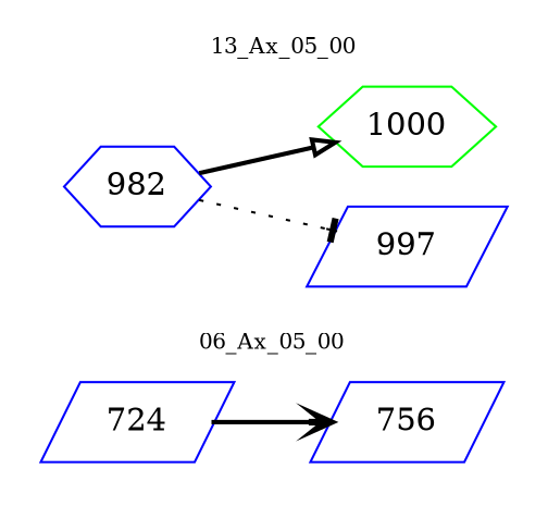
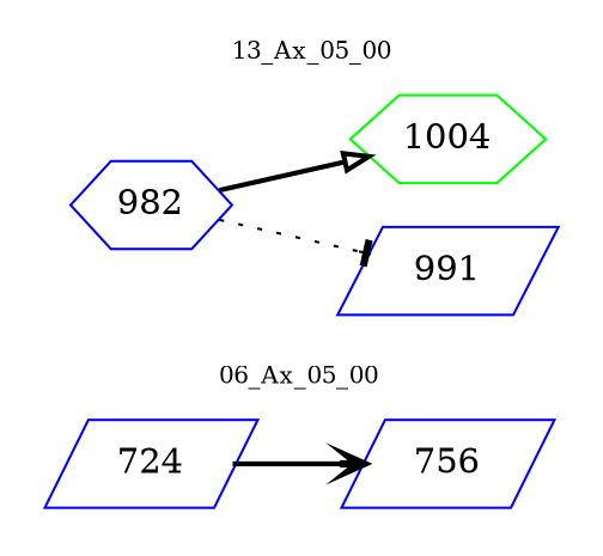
  digraph {
    rankdir=LR
    node [color=blue shape=parallelogram]
    edge [color=black style=bold]
    n1 [label=724]
    n2 [label=756]
    n3 [label=982 shape=hexagon]
-   n4 [label=997]
-   n5 [color=green label=1000 shape=hexagon]
+   n4 [label=991]
+   n5 [color=green label=1004 shape=hexagon]
    subgraph cluster_1 {
      color=white
      fontsize=10
      label="06_Ax_05_00"
      n1
      n2
    }
    subgraph cluster_2 {
      color=white
      fontsize=10
      label="13_Ax_05_00"
      n3
      n4
      n5
    }
    n1 -> n2 [arrowhead=vee]
    n3 -> n4 [arrowhead=tee style=dotted]
    n3 -> n5 [arrowhead=onormal]
  }
